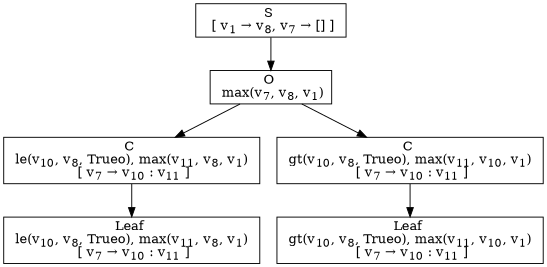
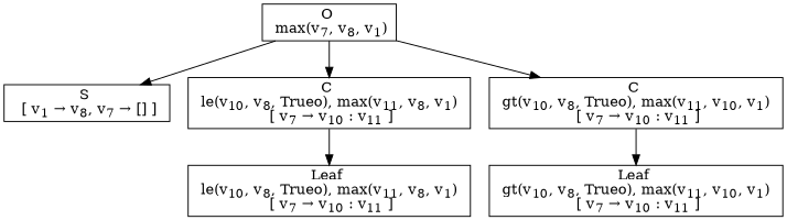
  digraph {
    rankdir=TB
    node [fillcolor=white shape=box style=filled]
    n1 [label=<O <BR/> max(v<SUB>7</SUB>, v<SUB>8</SUB>, v<SUB>1</SUB>)>]
    n2 [label=<S <BR/>  [ v<SUB>1</SUB> &rarr; v<SUB>8</SUB>, v<SUB>7</SUB> &rarr; [] ] >]
    n3 [label=<C <BR/> le(v<SUB>10</SUB>, v<SUB>8</SUB>, Trueo), max(v<SUB>11</SUB>, v<SUB>8</SUB>, v<SUB>1</SUB>) <BR/>  [ v<SUB>7</SUB> &rarr; v<SUB>10</SUB> : v<SUB>11</SUB> ] >]
    n4 [label=<C <BR/> gt(v<SUB>10</SUB>, v<SUB>8</SUB>, Trueo), max(v<SUB>11</SUB>, v<SUB>10</SUB>, v<SUB>1</SUB>) <BR/>  [ v<SUB>7</SUB> &rarr; v<SUB>10</SUB> : v<SUB>11</SUB> ] >]
    n5 [label=<Leaf <BR/> le(v<SUB>10</SUB>, v<SUB>8</SUB>, Trueo), max(v<SUB>11</SUB>, v<SUB>8</SUB>, v<SUB>1</SUB>) <BR/>  [ v<SUB>7</SUB> &rarr; v<SUB>10</SUB> : v<SUB>11</SUB> ] >]
    n6 [label=<Leaf <BR/> gt(v<SUB>10</SUB>, v<SUB>8</SUB>, Trueo), max(v<SUB>11</SUB>, v<SUB>10</SUB>, v<SUB>1</SUB>) <BR/>  [ v<SUB>7</SUB> &rarr; v<SUB>10</SUB> : v<SUB>11</SUB> ] >]
-   n2 -> n1
+   n1 -> n2
    n1 -> n3
    n1 -> n4
    n3 -> n5
    n4 -> n6
  }
